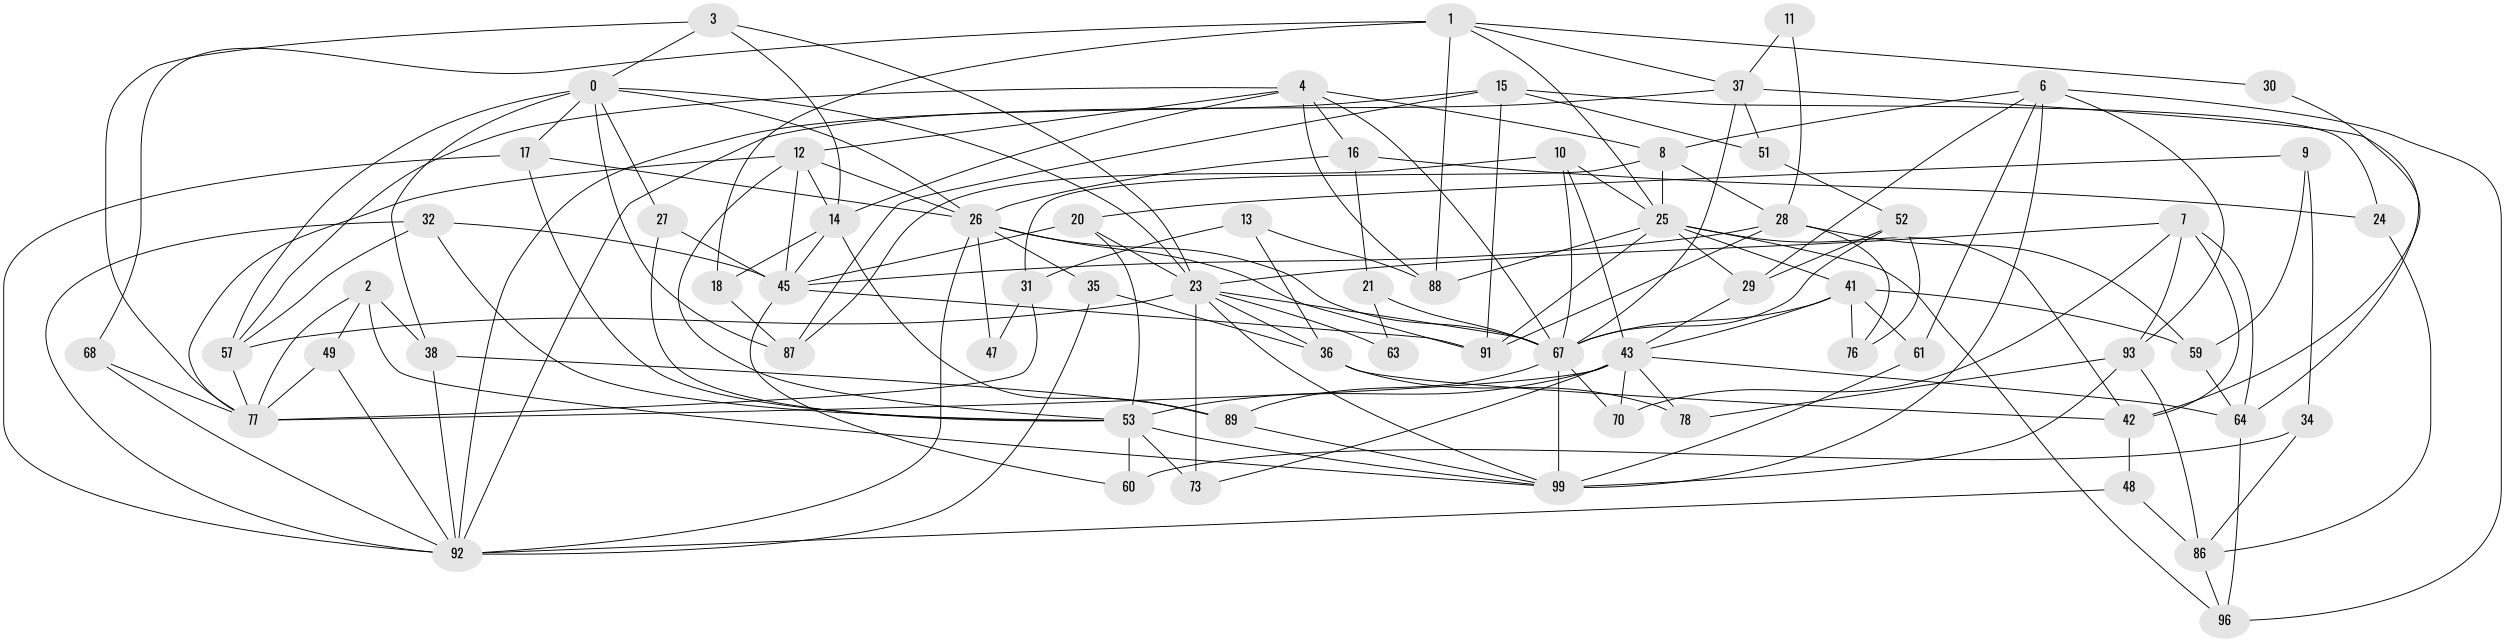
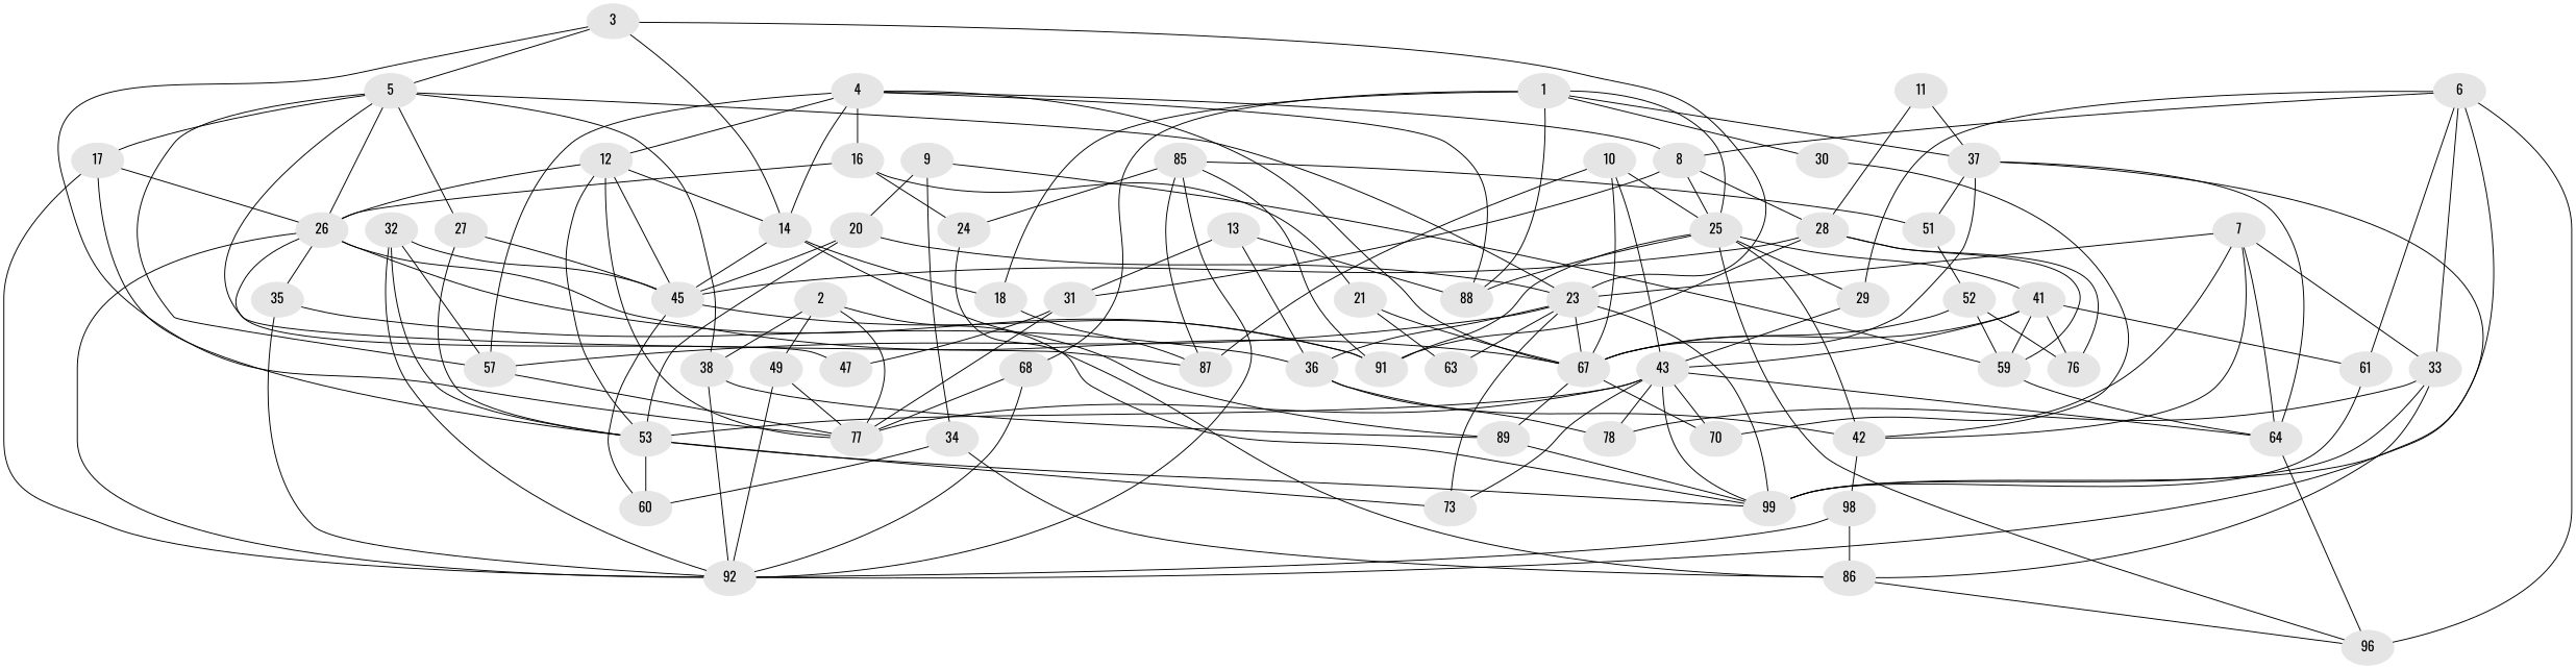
  graph {
    fontname=Oswald
    node [color=gray90 fontname=Oswald style=filled]
    edge [fontname=Oswald]
    1 [super="+50"]
    18 [super="+104"]
    25 [super="+72"]
    30
    37 [super="+82"]
    68
    88
    87
    29
    96
    42 [super="+56"]
    91
    41 [super="+97"]
    67 [super="+102"]
    51 [super="+85"]
    64
    92 [super="+93"]
    77 [super="+94"]
    2
    38
    49
    99 [super="+105"]
    89 [super="+101"]
    3 [super="+84"]
-   5 [super="+55" label=0]
+   5 [super="+55"]
    14 [super="+74"]
    23 [super="+46"]
    57
    17 [super="+71"]
    26 [super="+81"]
    27 [super="+54"]
    45 [super="+95"]
    36 [super="+65"]
    63
    73
    4 [super="+19"]
    8 [super="+100"]
    12 [super="+66"]
    16 [super="+22"]
    28 [super="+103"]
    31 [super="+40"]
    53 [super="+62"]
    24 [super="+44"]
    21
    60 [super="+80"]
    70
    35
    47
    6 [super="+58"]
-   33 [super="+39" label=93]
+   33 [super="+39"]
    61
    43 [super="+79"]
    86 [super="+98"]
    78
    7 [super="+106"]
-   48
+   48 [label=98]
    52
    59 [super="+90"]
    76
    9
    20
    34
    10 [super="+69"]
    11
    13
-   15
+   15 [label=85]
    32
    1 -- 18 [weight=2]
    1 -- 25
    1 -- 30
    1 -- 37
    1 -- 68
    1 -- 88
    18 -- 87
    25 -- 88
    25 -- 29
    25 -- 96
    25 -- 42
    25 -- 91
    25 -- 41
    30 -- 42
    37 -- 67
    37 -- 51
    37 -- 64
    37 -- 92
    68 -- 92
    68 -- 77
    29 -- 43
    42 -- 48
    41 -- 67
    41 -- 61
    41 -- 43
    41 -- 59
    41 -- 76
    67 -- 89
    67 -- 70
    51 -- 52
    64 -- 96
    2 -- 77
    2 -- 38
    2 -- 49
    2 -- 99
    38 -- 92
    38 -- 89
    49 -- 92
    49 -- 77
    89 -- 99
    3 -- 77
    3 -- 5
    3 -- 14
    3 -- 23
    5 -- 87
    5 -- 38
    5 -- 23
    5 -- 57
    5 -- 17
    5 -- 26
    5 -- 27
    14 -- 18
    14 -- 89
    14 -- 45
    23 -- 67
    23 -- 99
    23 -- 57
    23 -- 36
    23 -- 63
    23 -- 73
    57 -- 77
    17 -- 92
    17 -- 26
    17 -- 53
    26 -- 91
    26 -- 67
    26 -- 92
    26 -- 35
    26 -- 47
    27 -- 45
    27 -- 53
    45 -- 91
    45 -- 60
    36 -- 42
    36 -- 78
    4 -- 88
    4 -- 67
    4 -- 14
    4 -- 57
    4 -- 8
    4 -- 12
    4 -- 16
    8 -- 25
    8 -- 28
    8 -- 31
    12 -- 77
    12 -- 14
    12 -- 26
    12 -- 45
    12 -- 53
    16 -- 26 [weight=2]
    16 -- 24
    16 -- 21
    28 -- 91
    28 -- 45
    28 -- 59
    28 -- 76
    31 -- 77
    31 -- 47
    53 -- 99
    53 -- 73
    53 -- 60
    24 -- 86
    21 -- 67
    21 -- 63
    35 -- 92
    35 -- 36
    6 -- 29
    6 -- 96
    6 -- 99 [weight=2]
    6 -- 8
    6 -- 33
    6 -- 61
    33 -- 99
    33 -- 86
    33 -- 78
    61 -- 99
    43 -- 64
    43 -- 77
-   67 -- 99
+   43 -- 99
    43 -- 73
    43 -- 53
    43 -- 70
    43 -- 78
    86 -- 96
    7 -- 42
    7 -- 64
    7 -- 23
    7 -- 70
    7 -- 33
    48 -- 92
    48 -- 86
    52 -- 67
-   52 -- 29
+   52 -- 59
    52 -- 76
    59 -- 64
    9 -- 59
    9 -- 20
    9 -- 34
    20 -- 23
    20 -- 45
    20 -- 53
    34 -- 60
    34 -- 86
    10 -- 25
    10 -- 87
    10 -- 67
    10 -- 43
    11 -- 37
    11 -- 28
    13 -- 88
    13 -- 36
    13 -- 31
    15 -- 87
    15 -- 91
    15 -- 51
    15 -- 92
    15 -- 24
    32 -- 92
    32 -- 57
    32 -- 45
    32 -- 53
  }
